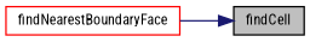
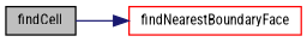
  digraph {
    rankdir=LR
    fontname="Roboto Condensed"
    node [fontname="Roboto Condensed" fontsize=10 shape=record]
    n1 [color=black fillcolor=grey75 fontcolor=black height=0.2 label=findCell style=filled width=0.4]
    n2 [color=red height=0.2 label=findNearestBoundaryFace width=0.4]
-   n2 -> n1 [color=midnightblue fontname="Roboto Condensed" fontsize=10 labelfontname=Helvetica labelfontsize=10 style=solid]
+   n1 -> n2 [color=midnightblue fontname="Roboto Condensed" fontsize=10 labelfontname=Helvetica labelfontsize=10 style=solid]
  }
